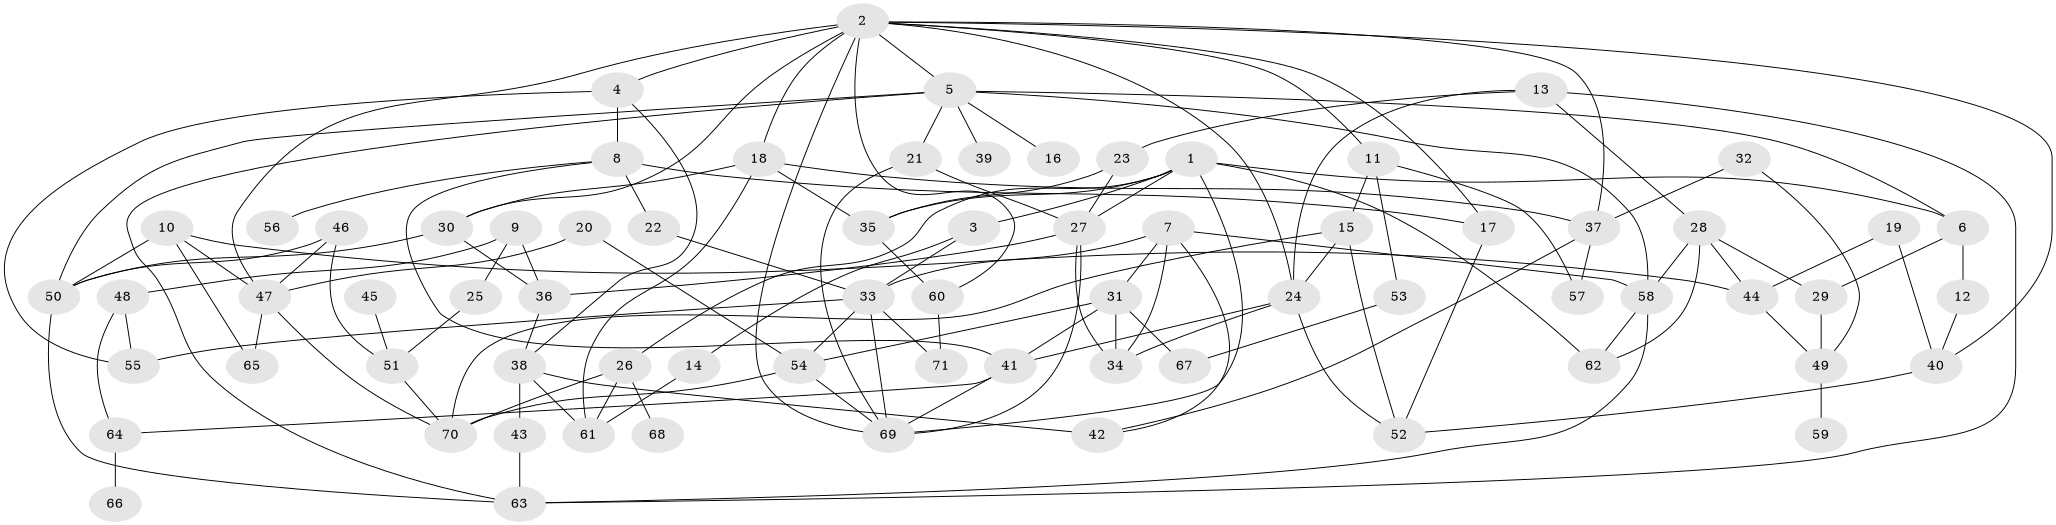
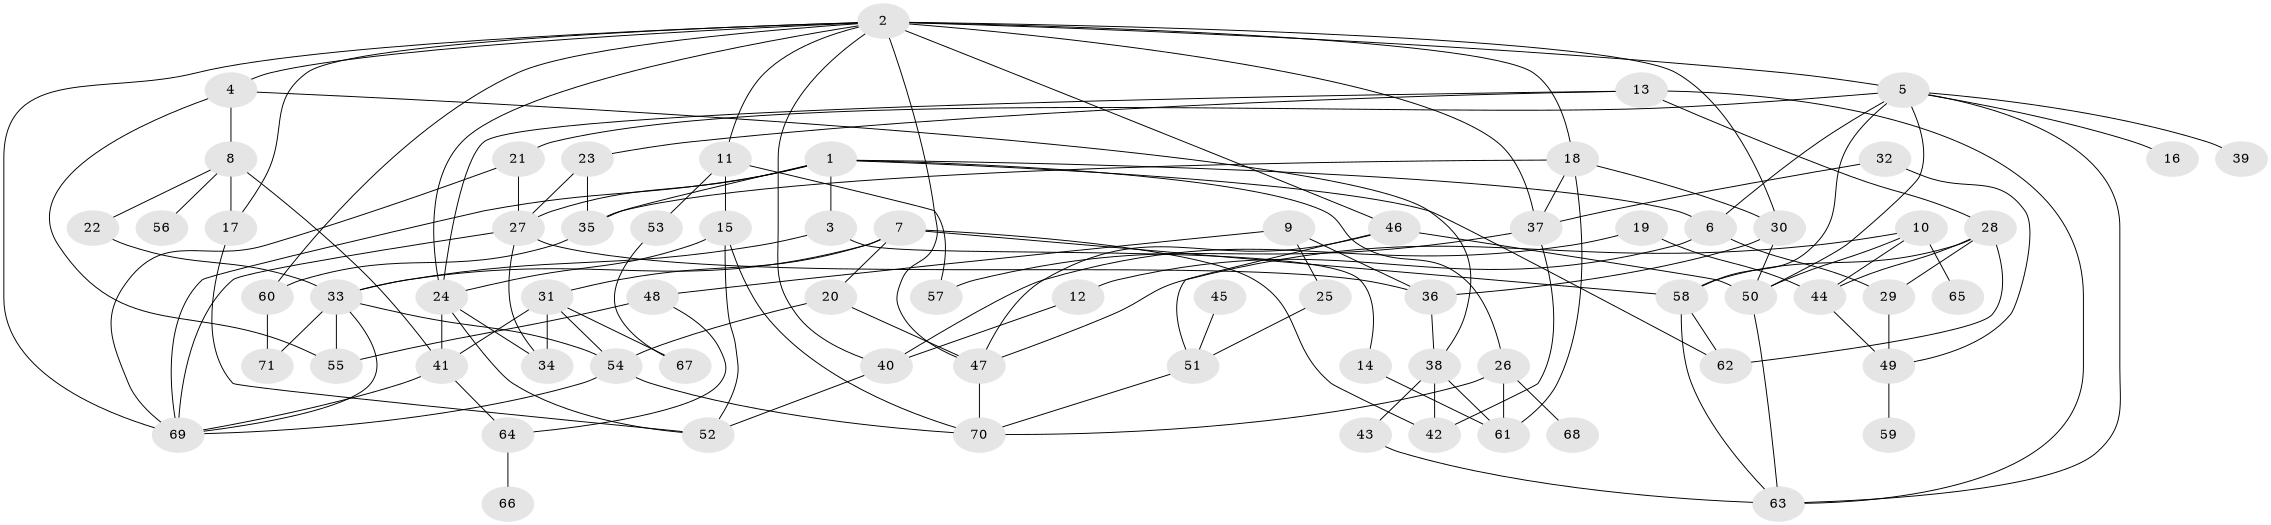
  graph {
    node [color=gray90 style=filled]
    edge [weight=1.0]
    1
    3
    6
    26
    27
    35
    62
    69
    14
    33
    12
    29
    61
    70
    68
    36
    34
    60
    2
    4
    5
    11
    17
    18
    24
    30
    37
    40
    46
    47
    8
    38
    55
    16
    21
    39
    50
    58
    63
    15
    53
    57
    52
    41
    42
    51
    65
    71
    54
    22
    56
    43
    49
    7
    20
    31
    67
    64
    9
    25
    48
    10
    44
    13
    23
    28
    19
    59
    32
    66
    45
    1 -- 3
    1 -- 6
    1 -- 26
    1 -- 27 [weight=2.0]
    1 -- 35
    1 -- 62
    1 -- 69
    3 -- 14
    3 -- 33
    6 -- 12
    6 -- 29
    26 -- 61
    26 -- 70
    26 -- 68
    27 -- 69
    27 -- 36
    27 -- 34
    35 -- 60
    14 -- 61
    33 -- 69
    33 -- 55
    33 -- 71
    33 -- 54
    12 -- 40
    29 -- 49
    36 -- 38
    60 -- 71
    2 -- 69
    2 -- 60
    2 -- 4
    2 -- 5
    2 -- 11
    2 -- 17
    2 -- 18
    2 -- 24
    2 -- 30 [weight=2.0]
    2 -- 37
    2 -- 40
+   2 -- 46
    2 -- 47
    4 -- 8
    4 -- 38
    4 -- 55
    5 -- 6
    5 -- 16
    5 -- 21
    5 -- 39
    5 -- 50
    5 -- 58
    5 -- 63
    11 -- 15
    11 -- 53
    11 -- 57
    17 -- 52
    18 -- 35
    18 -- 61
    18 -- 30
    18 -- 37
    24 -- 34
    24 -- 52
    24 -- 41
    30 -- 36
    30 -- 50
    37 -- 57
    37 -- 42
    40 -- 52
    46 -- 47
    46 -- 50
    46 -- 51
    47 -- 70
-   47 -- 65
    8 -- 17
    8 -- 41
    8 -- 22
    8 -- 56
    38 -- 61
    38 -- 42 [weight=2.0]
    38 -- 43
    21 -- 27
    21 -- 69
    50 -- 63
    58 -- 62
    58 -- 63
    15 -- 70
    15 -- 24
    15 -- 52
    53 -- 67
    41 -- 69
    41 -- 64
    51 -- 70
    54 -- 69
    54 -- 70
    22 -- 33
    43 -- 63
    49 -- 59
    7 -- 33
    7 -- 58
    7 -- 42
-   7 -- 34
+   7 -- 20
    7 -- 31
    20 -- 47
    20 -- 54
    31 -- 34 [weight=2.0]
    31 -- 41
    31 -- 54
    31 -- 67
    64 -- 66
    9 -- 36
    9 -- 25
    9 -- 48
    25 -- 51
    48 -- 55
    48 -- 64
    10 -- 47
    10 -- 50
    10 -- 65
    10 -- 44
    44 -- 49
    13 -- 24
    13 -- 63
    13 -- 23
    13 -- 28
    23 -- 27
    23 -- 35
    28 -- 62
    28 -- 29
    28 -- 58
    28 -- 44
    19 -- 40
    19 -- 44
    32 -- 37
    32 -- 49
    45 -- 51
  }
